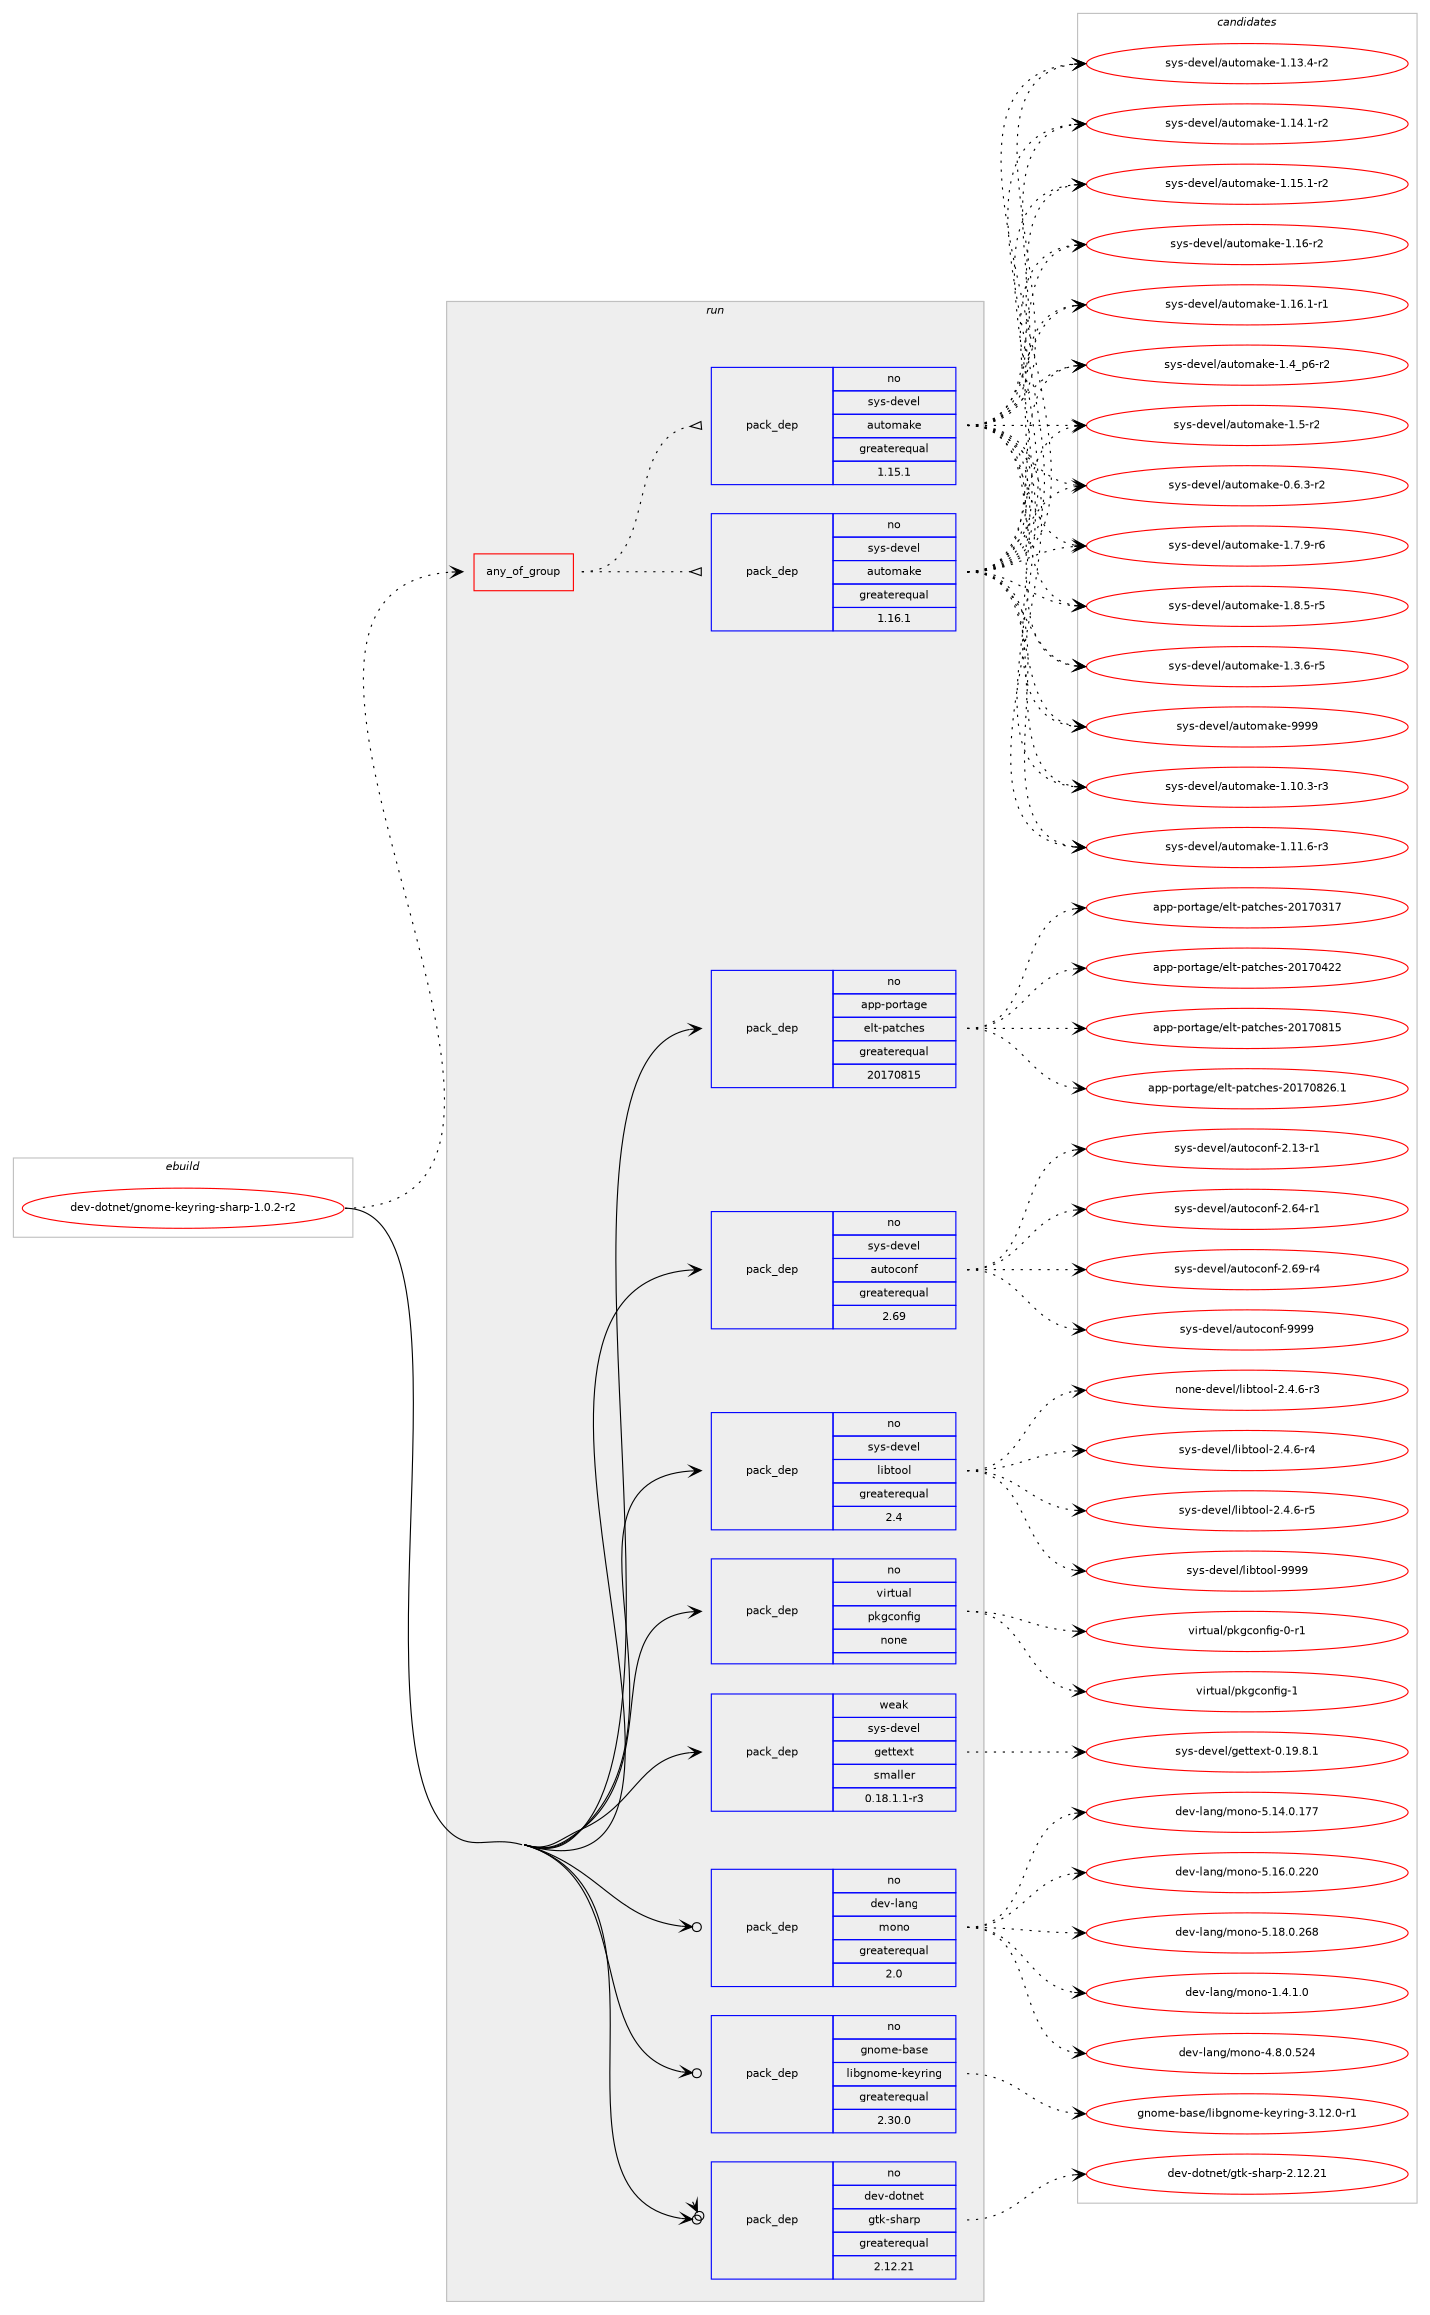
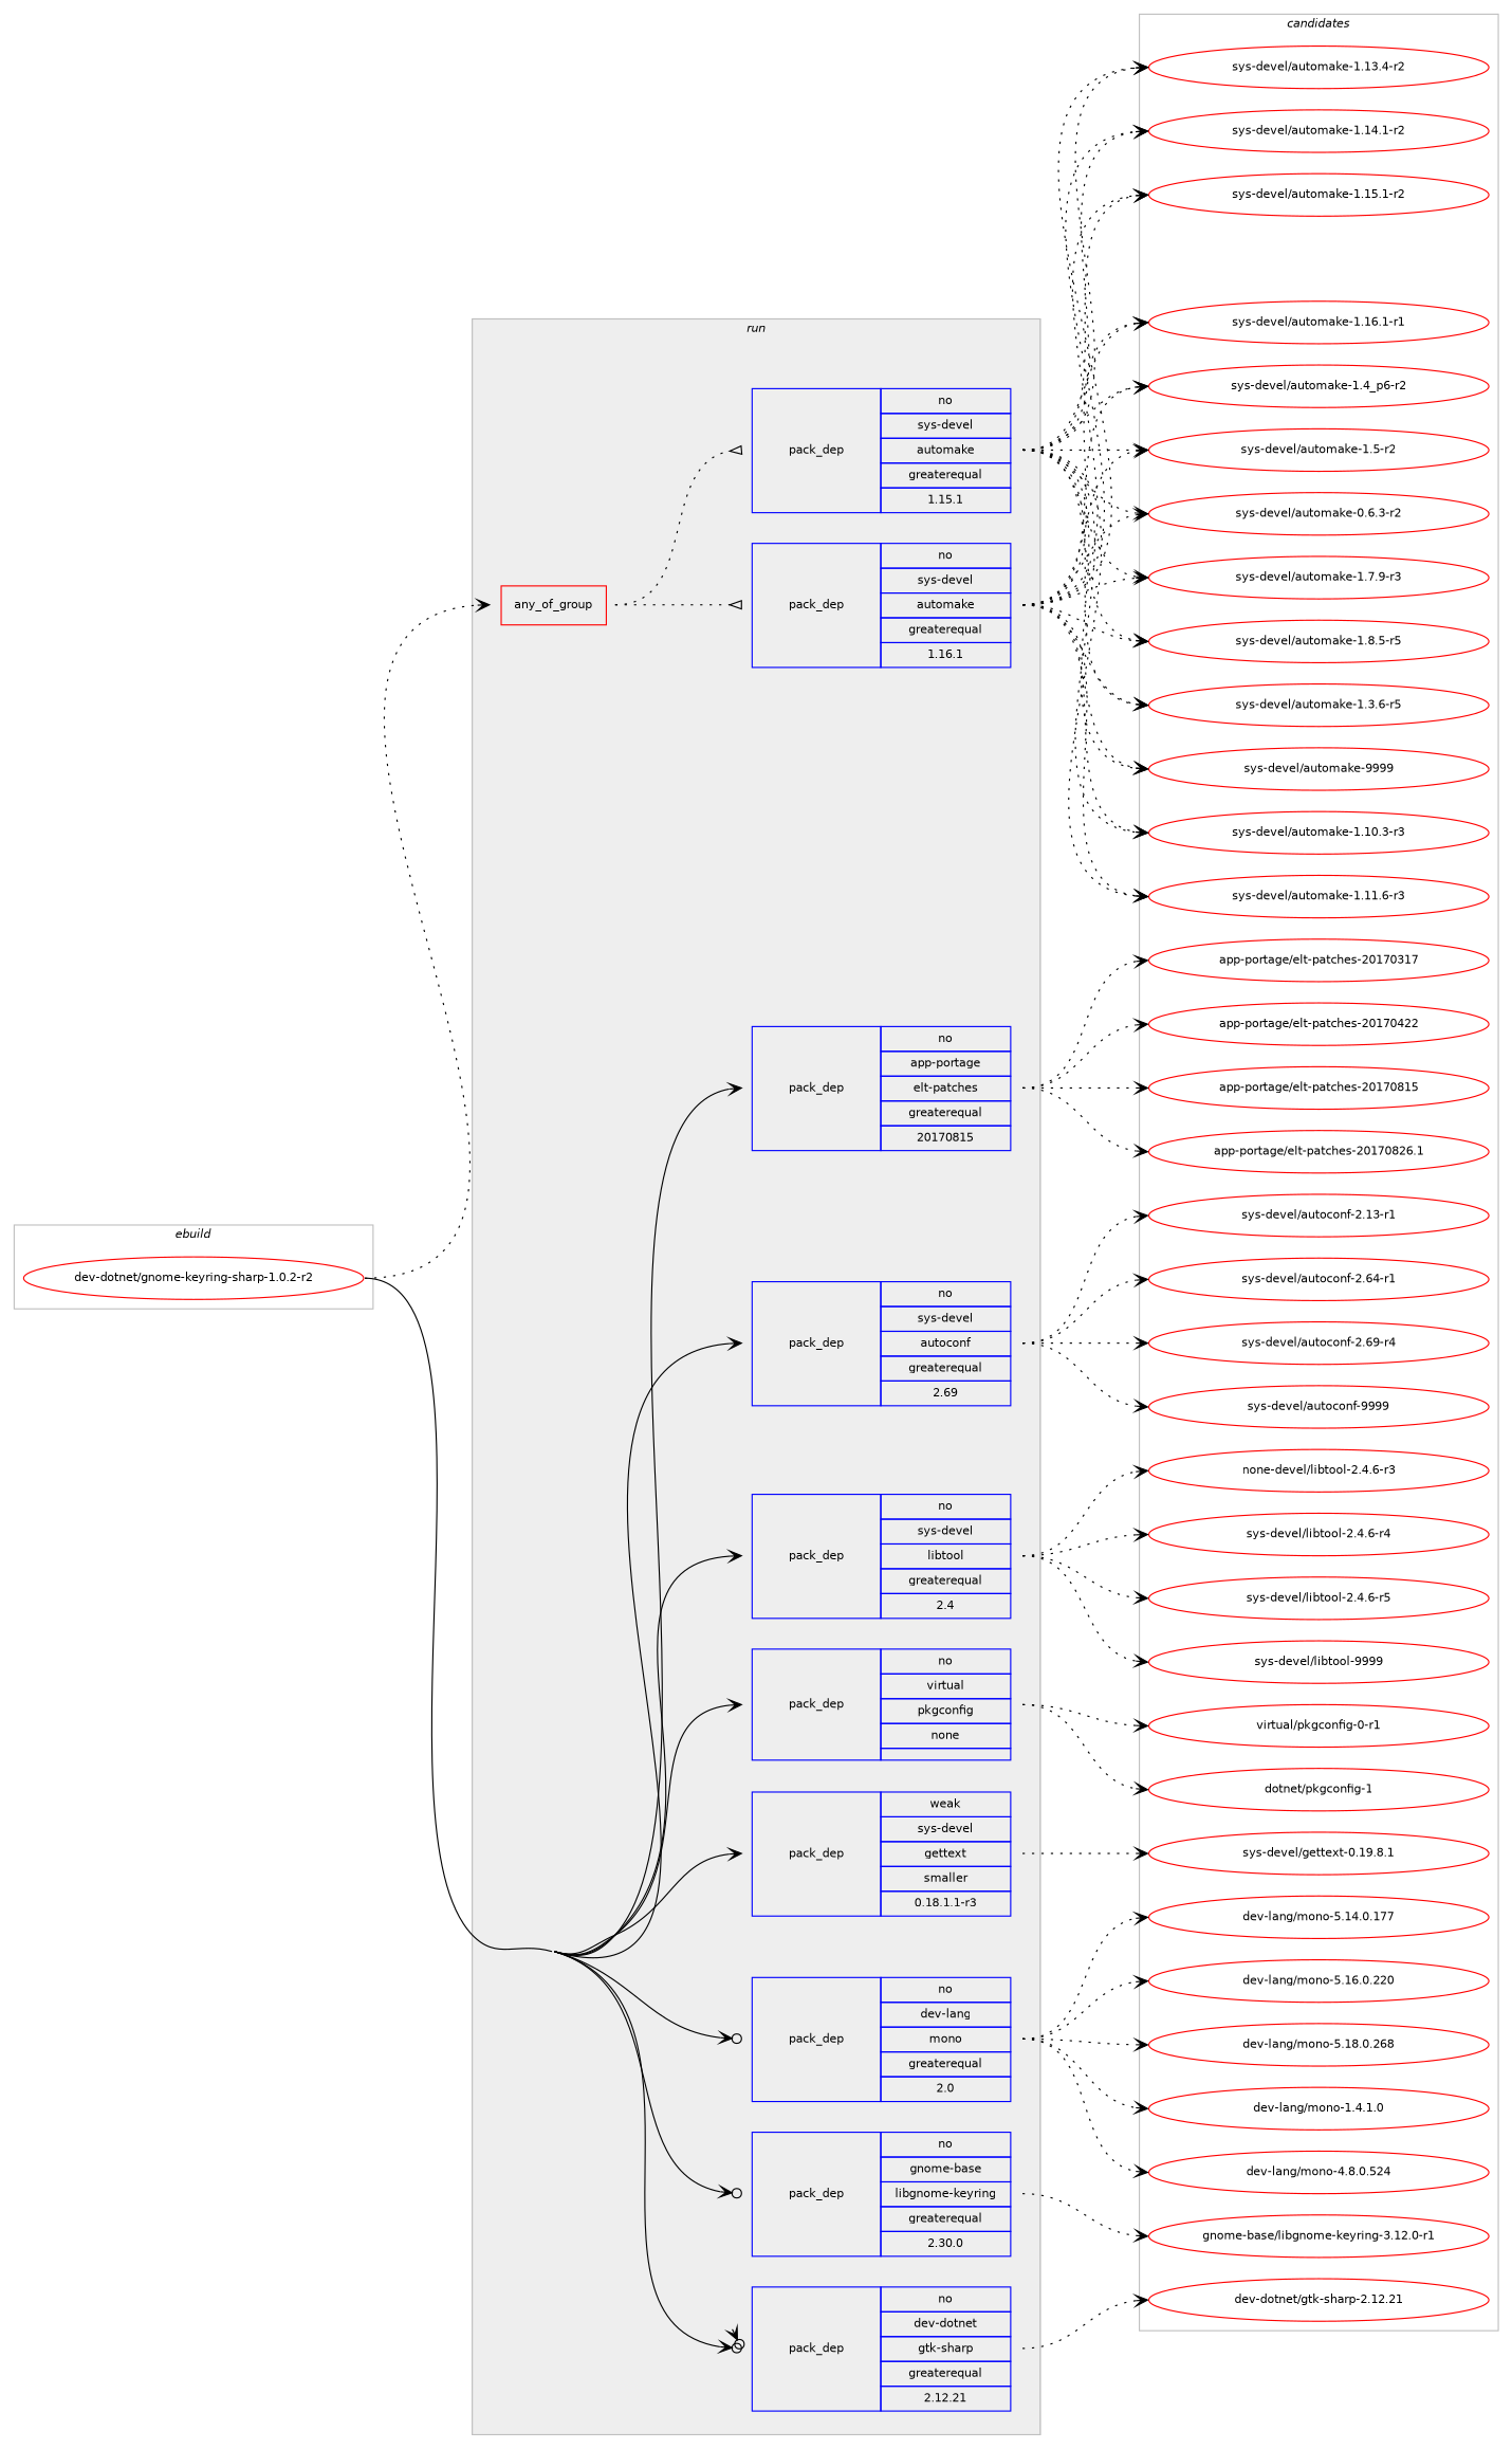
  digraph {
    compound=true
    concentrate=true
    fontname=Helvetica
    fontsize=10
    newrank=true
    rankdir=LR
    ranksep=1.5
    node [color=red fontname=Helvetica fontsize=10]
    edge [arrowhead=vee headport=w style=dotted tailport=e weight=100]
    n1 [label="dev-dotnet/gnome-keyring-sharp-1.0.2-r2" width=4]
    n2 [color=blue label=<<TABLE BORDER="0" CELLBORDER="1" CELLSPACING="0" CELLPADDING="4" WIDTH="220"><TR><TD ROWSPAN="6" CELLPADDING="30">pack_dep</TD></TR><TR><TD WIDTH="110">no</TD></TR><TR><TD>sys-devel</TD></TR><TR><TD>automake</TD></TR><TR><TD>greaterequal</TD></TR><TR><TD>1.16.1</TD></TR></TABLE>> shape=none]
    n3 [color=blue label=<<TABLE BORDER="0" CELLBORDER="1" CELLSPACING="0" CELLPADDING="4" WIDTH="220"><TR><TD ROWSPAN="6" CELLPADDING="30">pack_dep</TD></TR><TR><TD WIDTH="110">no</TD></TR><TR><TD>sys-devel</TD></TR><TR><TD>automake</TD></TR><TR><TD>greaterequal</TD></TR><TR><TD>1.15.1</TD></TR></TABLE>> shape=none]
    n4 [label=<<TABLE BORDER="0" CELLBORDER="1" CELLSPACING="0" CELLPADDING="4"><TR><TD CELLPADDING="10">any_of_group</TD></TR></TABLE>> shape=none]
    n5 [color=blue label=<<TABLE BORDER="0" CELLBORDER="1" CELLSPACING="0" CELLPADDING="4" WIDTH="220"><TR><TD ROWSPAN="6" CELLPADDING="30">pack_dep</TD></TR><TR><TD WIDTH="110">no</TD></TR><TR><TD>app-portage</TD></TR><TR><TD>elt-patches</TD></TR><TR><TD>greaterequal</TD></TR><TR><TD>20170815</TD></TR></TABLE>> shape=none]
    n6 [color=blue label=<<TABLE BORDER="0" CELLBORDER="1" CELLSPACING="0" CELLPADDING="4" WIDTH="220"><TR><TD ROWSPAN="6" CELLPADDING="30">pack_dep</TD></TR><TR><TD WIDTH="110">no</TD></TR><TR><TD>sys-devel</TD></TR><TR><TD>autoconf</TD></TR><TR><TD>greaterequal</TD></TR><TR><TD>2.69</TD></TR></TABLE>> shape=none]
    n7 [color=blue label=<<TABLE BORDER="0" CELLBORDER="1" CELLSPACING="0" CELLPADDING="4" WIDTH="220"><TR><TD ROWSPAN="6" CELLPADDING="30">pack_dep</TD></TR><TR><TD WIDTH="110">no</TD></TR><TR><TD>sys-devel</TD></TR><TR><TD>libtool</TD></TR><TR><TD>greaterequal</TD></TR><TR><TD>2.4</TD></TR></TABLE>> shape=none]
    n8 [color=blue label=<<TABLE BORDER="0" CELLBORDER="1" CELLSPACING="0" CELLPADDING="4" WIDTH="220"><TR><TD ROWSPAN="6" CELLPADDING="30">pack_dep</TD></TR><TR><TD WIDTH="110">no</TD></TR><TR><TD>virtual</TD></TR><TR><TD>pkgconfig</TD></TR><TR><TD>none</TD></TR><TR><TD></TD></TR></TABLE>> shape=none]
    n9 [color=blue label=<<TABLE BORDER="0" CELLBORDER="1" CELLSPACING="0" CELLPADDING="4" WIDTH="220"><TR><TD ROWSPAN="6" CELLPADDING="30">pack_dep</TD></TR><TR><TD WIDTH="110">weak</TD></TR><TR><TD>sys-devel</TD></TR><TR><TD>gettext</TD></TR><TR><TD>smaller</TD></TR><TR><TD>0.18.1.1-r3</TD></TR></TABLE>> shape=none]
    n10 [color=blue label=<<TABLE BORDER="0" CELLBORDER="1" CELLSPACING="0" CELLPADDING="4" WIDTH="220"><TR><TD ROWSPAN="6" CELLPADDING="30">pack_dep</TD></TR><TR><TD WIDTH="110">no</TD></TR><TR><TD>dev-dotnet</TD></TR><TR><TD>gtk-sharp</TD></TR><TR><TD>greaterequal</TD></TR><TR><TD>2.12.21</TD></TR></TABLE>> shape=none]
    n11 [color=blue label=<<TABLE BORDER="0" CELLBORDER="1" CELLSPACING="0" CELLPADDING="4" WIDTH="220"><TR><TD ROWSPAN="6" CELLPADDING="30">pack_dep</TD></TR><TR><TD WIDTH="110">no</TD></TR><TR><TD>dev-lang</TD></TR><TR><TD>mono</TD></TR><TR><TD>greaterequal</TD></TR><TR><TD>2.0</TD></TR></TABLE>> shape=none]
    n12 [color=blue label=<<TABLE BORDER="0" CELLBORDER="1" CELLSPACING="0" CELLPADDING="4" WIDTH="220"><TR><TD ROWSPAN="6" CELLPADDING="30">pack_dep</TD></TR><TR><TD WIDTH="110">no</TD></TR><TR><TD>gnome-base</TD></TR><TR><TD>libgnome-keyring</TD></TR><TR><TD>greaterequal</TD></TR><TR><TD>2.30.0</TD></TR></TABLE>> shape=none]
    n13 [label="sys-devel/automake-1.10.3-r3" width=4]
    n14 [label="sys-devel/automake-1.11.6-r3" width=4]
    n15 [label="sys-devel/automake-1.13.4-r2" width=4]
    n16 [label="sys-devel/automake-1.14.1-r2" width=4]
    n17 [label="sys-devel/automake-1.15.1-r2" width=4]
-   n18 [label="sys-devel/automake-1.16-r2" width=4]
    n19 [label="sys-devel/automake-1.16.1-r1" width=4]
    n20 [label="sys-devel/automake-1.4_p6-r2" width=4]
    n21 [label="sys-devel/automake-1.5-r2" width=4]
    n22 [label="sys-devel/automake-0.6.3-r2" width=4]
-   n23 [label="sys-devel/automake-1.7.9-r6" width=4]
+   n23 [label="sys-devel/automake-1.7.9-r3" width=4]
    n24 [label="sys-devel/automake-1.8.5-r5" width=4]
    n25 [label="sys-devel/automake-1.3.6-r5" width=4]
    n26 [label="sys-devel/automake-9999" width=4]
    n27 [label="app-portage/elt-patches-20170317" width=4]
    n28 [label="app-portage/elt-patches-20170422" width=4]
    n29 [label="app-portage/elt-patches-20170815" width=4]
    n30 [label="app-portage/elt-patches-20170826.1" width=4]
    n31 [label="sys-devel/autoconf-2.13-r1" width=4]
    n32 [label="sys-devel/autoconf-2.64-r1" width=4]
    n33 [label="sys-devel/autoconf-2.69-r4" width=4]
    n34 [label="sys-devel/autoconf-9999" width=4]
    n35 [label="none-devel/libtool-2.4.6-r3" width=4]
    n36 [label="sys-devel/libtool-2.4.6-r4" width=4]
    n37 [label="sys-devel/libtool-2.4.6-r5" width=4]
    n38 [label="sys-devel/libtool-9999" width=4]
    n39 [label="virtual/pkgconfig-0-r1" width=4]
-   n40 [label="virtual/pkgconfig-1" width=4]
+   n40 [label="dotnet/pkgconfig-1" width=4]
    n41 [label="sys-devel/gettext-0.19.8.1" width=4]
    n42 [label="dev-dotnet/gtk-sharp-2.12.21" width=4]
    n43 [label="dev-lang/mono-1.4.1.0" width=4]
    n44 [label="dev-lang/mono-4.8.0.524" width=4]
    n45 [label="dev-lang/mono-5.14.0.177" width=4]
    n46 [label="dev-lang/mono-5.16.0.220" width=4]
    n47 [label="dev-lang/mono-5.18.0.268" width=4]
    n48 [label="gnome-base/libgnome-keyring-3.12.0-r1" width=4]
    subgraph cluster_1 {
      color=gray
      label=<<i>ebuild</i>>
      rank=same
      n1
    }
    subgraph cluster_2 {
      color=gray
      label=<<i>dependencies</i>>
      subgraph cluster_3 {
        color=gray
        fillcolor="#eeeeee"
        label=<<i>compile</i>>
        style=filled
        subgraph sub_4 {
          color=gray
          fillcolor="#eeeeee"
          label=<<i>compile</i>>
          style=filled
          n4
          subgraph sub_5 {
            color=gray
            fillcolor="#eeeeee"
            label=<<i>compile</i>>
            style=filled
            n2
          }
          subgraph sub_6 {
            color=gray
            fillcolor="#eeeeee"
            label=<<i>compile</i>>
            style=filled
            n3
          }
        }
        subgraph sub_7 {
          color=gray
          fillcolor="#eeeeee"
          label=<<i>compile</i>>
          style=filled
          n5
        }
        subgraph sub_8 {
          color=gray
          fillcolor="#eeeeee"
          label=<<i>compile</i>>
          style=filled
          n6
        }
        subgraph sub_9 {
          color=gray
          fillcolor="#eeeeee"
          label=<<i>compile</i>>
          style=filled
          n7
        }
        subgraph sub_10 {
          color=gray
          fillcolor="#eeeeee"
          label=<<i>compile</i>>
          style=filled
          n8
        }
        subgraph sub_11 {
          color=gray
          fillcolor="#eeeeee"
          label=<<i>compile</i>>
          style=filled
          n9
        }
      }
      subgraph cluster_12 {
        color=gray
        fillcolor="#eeeeee"
        label=<<i>compile and run</i>>
        style=filled
        subgraph sub_13 {
          color=gray
          fillcolor="#eeeeee"
          label=<<i>compile and run</i>>
          style=filled
          n10
        }
        subgraph sub_14 {
          color=gray
          fillcolor="#eeeeee"
          label=<<i>compile and run</i>>
          style=filled
          n11
        }
        subgraph sub_15 {
          color=gray
          fillcolor="#eeeeee"
          label=<<i>compile and run</i>>
          style=filled
          n12
        }
      }
      subgraph cluster_16 {
        color=gray
        fillcolor="#eeeeee"
        label=<<i>run</i>>
        style=filled
      }
    }
    subgraph cluster_17 {
      color=gray
      label=<<i>candidates</i>>
      rank=same
      subgraph sub_18 {
        color=black
        label=<<i>candidates</i>>
        nodesep=1
        rank=same
        n13
        n14
        n15
        n16
        n17
-       n18
        n19
        n20
        n21
        n22
        n23
        n24
        n25
        n26
      }
      subgraph sub_19 {
        color=black
        label=<<i>candidates</i>>
        nodesep=1
        rank=same
        n13
        n14
        n15
        n16
        n17
-       n18
        n19
        n20
        n21
        n22
        n23
        n24
        n25
        n26
      }
      subgraph sub_20 {
        color=black
        label=<<i>candidates</i>>
        nodesep=1
        rank=same
        n27
        n28
        n29
        n30
      }
      subgraph sub_21 {
        color=black
        label=<<i>candidates</i>>
        nodesep=1
        rank=same
        n31
        n32
        n33
        n34
      }
      subgraph sub_22 {
        color=black
        label=<<i>candidates</i>>
        nodesep=1
        rank=same
        n35
        n36
        n37
        n38
      }
      subgraph sub_23 {
        color=black
        label=<<i>candidates</i>>
        nodesep=1
        rank=same
        n39
        n40
      }
      subgraph sub_24 {
        color=black
        label=<<i>candidates</i>>
        nodesep=1
        rank=same
        n41
      }
      subgraph sub_25 {
        color=black
        label=<<i>candidates</i>>
        nodesep=1
        rank=same
        n42
      }
      subgraph sub_26 {
        color=black
        label=<<i>candidates</i>>
        nodesep=1
        rank=same
        n43
        n44
        n45
        n46
        n47
      }
      subgraph sub_27 {
        color=black
        label=<<i>candidates</i>>
        nodesep=1
        rank=same
        n48
      }
    }
    n1 -> n4 [weight=20]
    n1 -> n5 [style=solid weight=20]
    n1 -> n6 [style=solid weight=20]
    n1 -> n7 [style=solid weight=20]
    n1 -> n8 [style=solid weight=20]
    n1 -> n9 [style=solid weight=20]
    n1 -> n10 [arrowhead=odotvee style=solid weight=20]
    n1 -> n11 [arrowhead=odotvee style=solid weight=20]
    n1 -> n12 [arrowhead=odotvee style=solid weight=20]
    n2 -> n13
    n2 -> n14
    n2 -> n15
    n2 -> n16
    n2 -> n17
-   n2 -> n18
    n2 -> n19
    n2 -> n20
    n2 -> n21
    n2 -> n22
    n2 -> n23
    n2 -> n24
    n2 -> n25
    n2 -> n26
    n3 -> n13
    n3 -> n14
    n3 -> n15
    n3 -> n16
    n3 -> n17
-   n3 -> n18
    n3 -> n19
    n3 -> n20
    n3 -> n21
    n3 -> n22
    n3 -> n23
    n3 -> n24
    n3 -> n25
    n3 -> n26
    n4 -> n2 [arrowhead=oinv weight=20]
    n4 -> n3 [arrowhead=oinv weight=20]
    n5 -> n27
    n5 -> n28
    n5 -> n29
    n5 -> n30
    n6 -> n31
    n6 -> n32
    n6 -> n33
    n6 -> n34
    n7 -> n35
    n7 -> n36
    n7 -> n37
    n7 -> n38
    n8 -> n39
    n8 -> n40
    n9 -> n41
    n10 -> n42
    n11 -> n43
    n11 -> n44
    n11 -> n45
    n11 -> n46
    n11 -> n47
    n12 -> n48
  }
